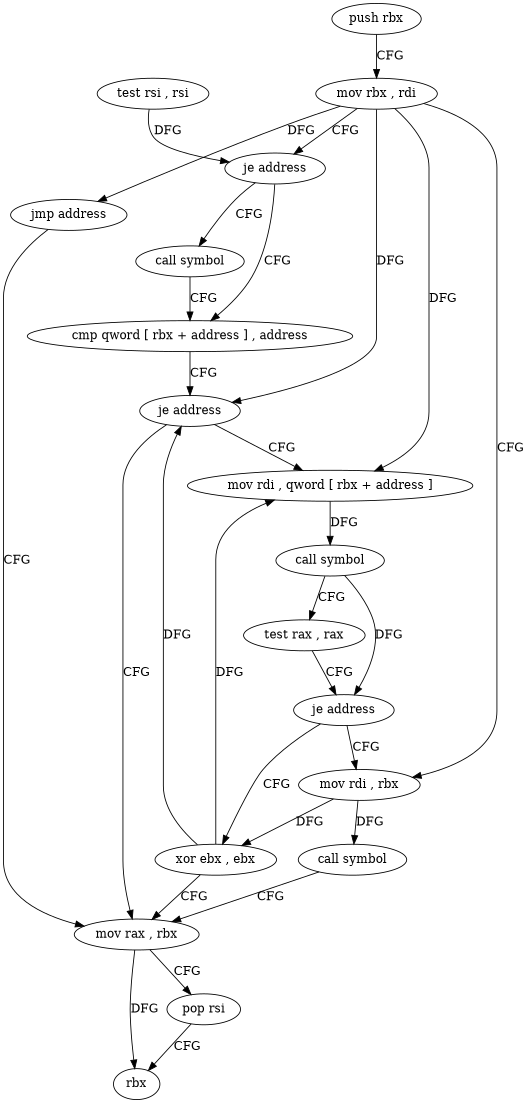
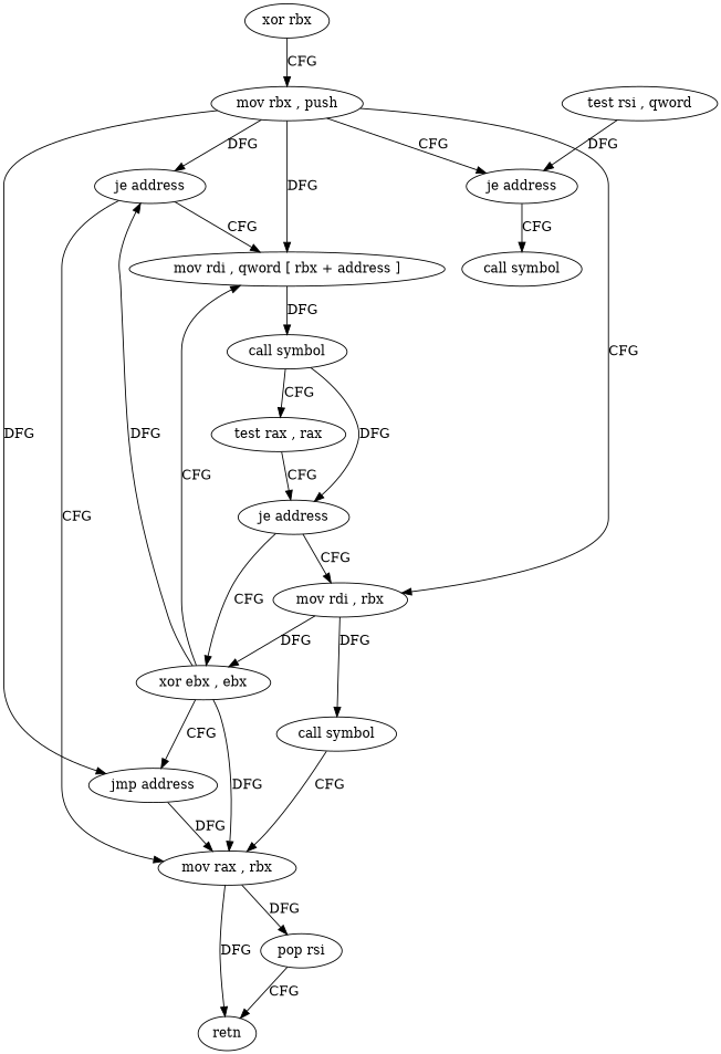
  digraph {
-   n1 [label="test rsi , rsi"]
+   n1 [label="test rsi , qword"]
    n2 [label="je address"]
-   n3 [label="push rbx"]
-   n4 [label="mov rbx , rdi"]
-   n5 [label="cmp qword [ rbx + address ] , address"]
+   n3 [label="xor rbx"]
+   n4 [label="mov rbx , push"]
    n6 [label="call symbol"]
    n7 [label="je address"]
    n8 [label="mov rdi , qword [ rbx + address ]"]
    n9 [label="mov rdi , rbx"]
    n10 [label="jmp address"]
    n11 [label="mov rax , rbx"]
    n12 [label="pop rsi"]
-   n13 [label=rbx]
+   n13 [label=retn]
    n14 [label="call symbol"]
    n15 [label="xor ebx , ebx"]
    n16 [label="call symbol"]
    n17 [label="test rax , rax"]
    n18 [label="je address"]
    n1 -> n2 [label=DFG]
-   n2 -> n5 [label=CFG]
    n2 -> n6 [label=CFG]
    n3 -> n4 [label=CFG]
    n4 -> n2 [label=CFG]
    n4 -> n7 [label=DFG]
    n4 -> n8 [label=DFG]
    n4 -> n9 [label=CFG]
    n4 -> n10 [label=DFG]
-   n5 -> n7 [label=CFG]
-   n6 -> n5 [label=CFG]
    n7 -> n8 [label=CFG]
    n7 -> n11 [label=CFG]
    n8 -> n14 [label=DFG]
    n9 -> n15 [label=DFG]
    n9 -> n16 [label=DFG]
-   n10 -> n11 [label=CFG]
-   n11 -> n12 [label=CFG]
+   n10 -> n11 [label=DFG]
+   n11 -> n12 [label=DFG]
    n11 -> n13 [label=DFG]
    n12 -> n13 [label=CFG]
    n14 -> n17 [label=CFG]
    n14 -> n18 [label=DFG]
    n15 -> n7 [label=DFG]
-   n15 -> n8 [label=DFG]
-   n15 -> n11 [label=CFG]
+   n15 -> n8 [label=CFG]
+   n15 -> n10 [label=CFG]
+   n15 -> n11 [label=DFG]
    n16 -> n11 [label=CFG]
    n17 -> n18 [label=CFG]
    n18 -> n9 [label=CFG]
    n18 -> n15 [label=CFG]
  }
